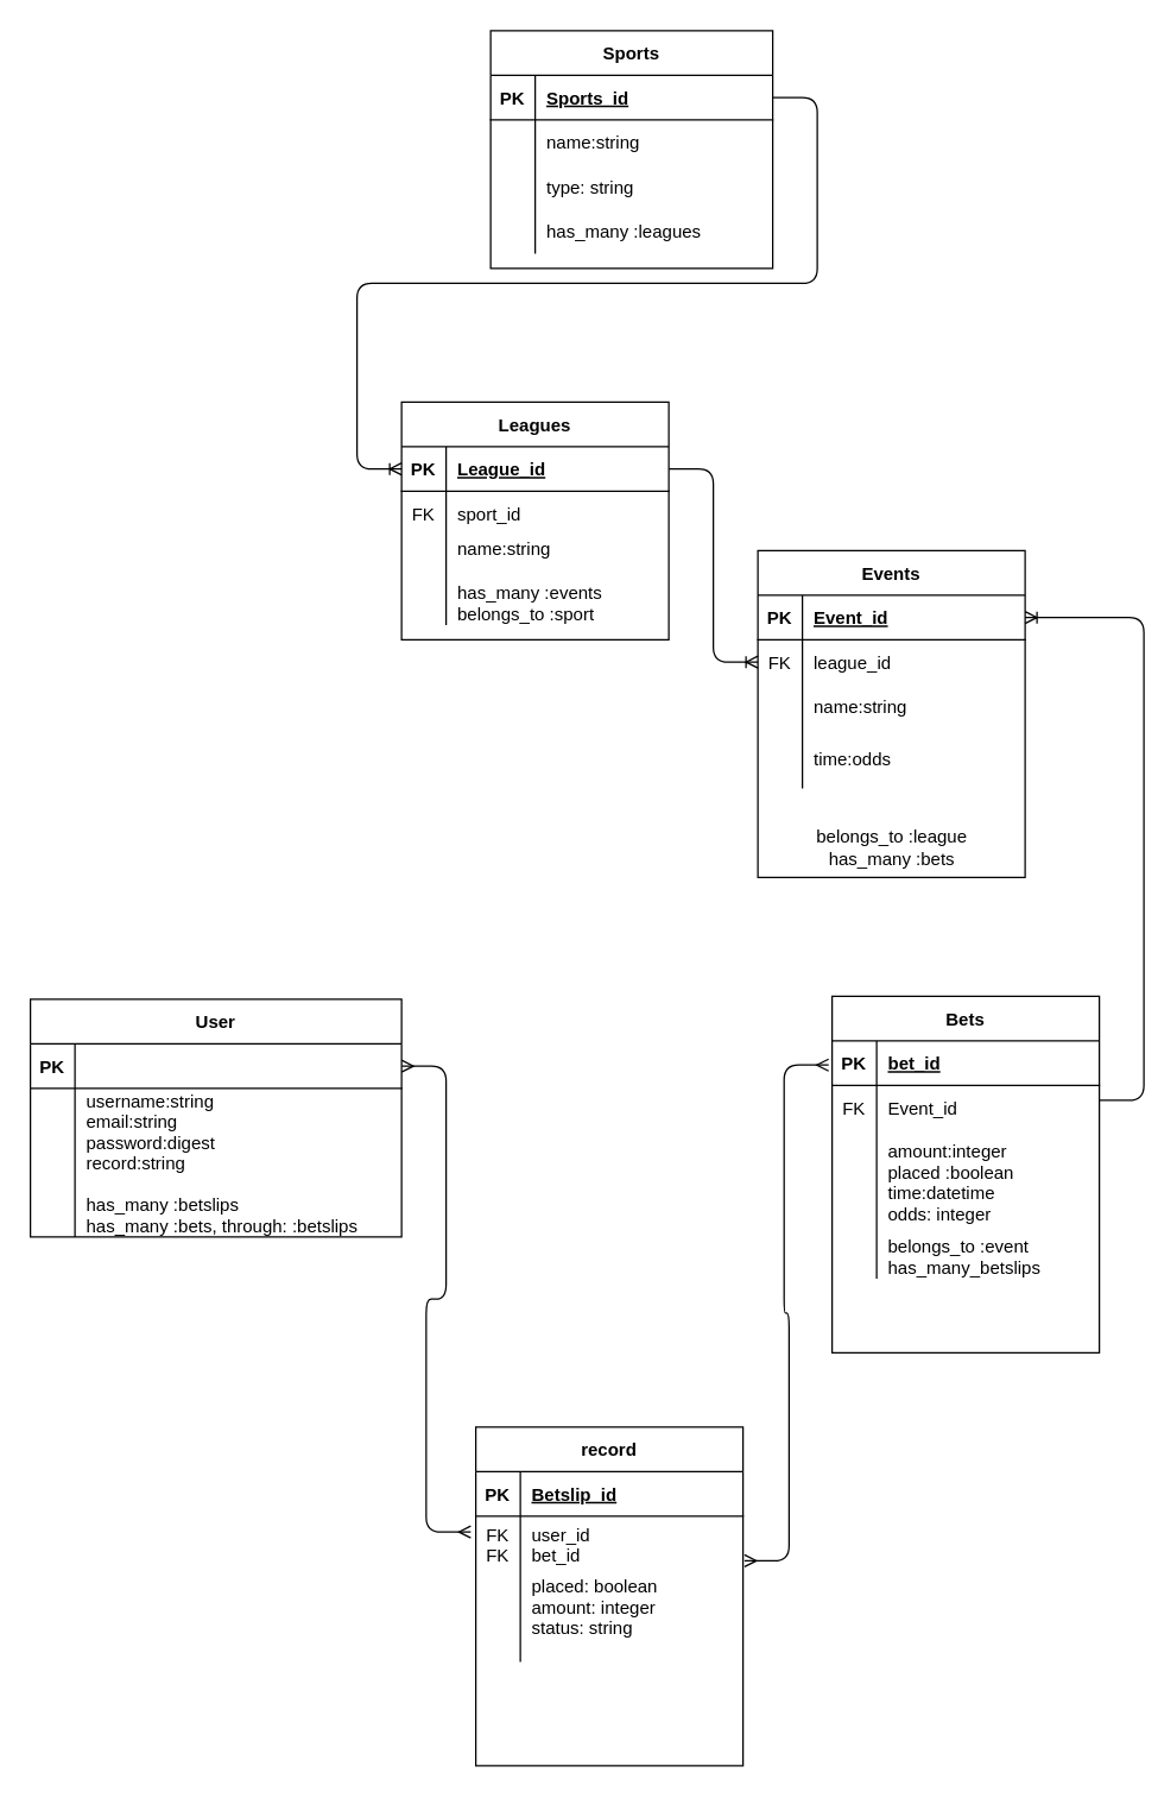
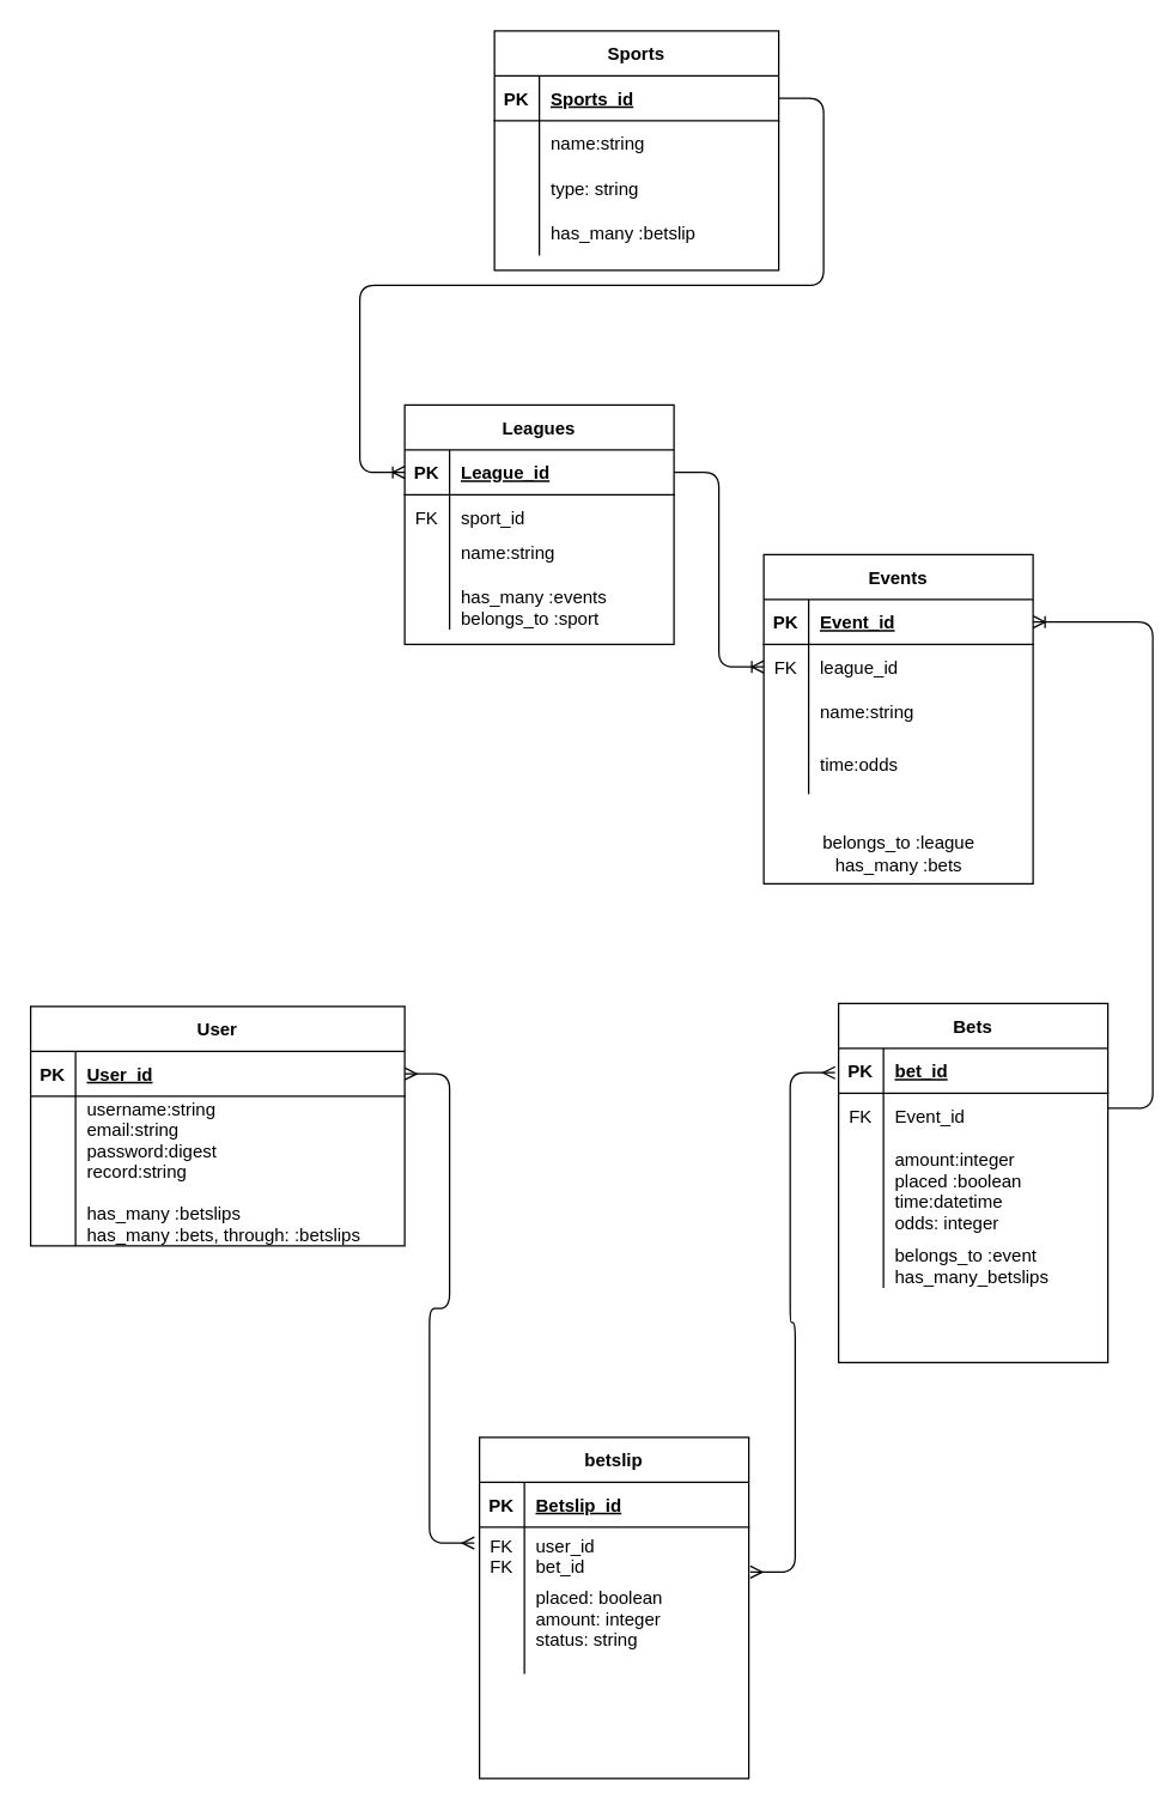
  <mxCell id="0" />
  <mxCell id="1" parent="0" />
  <mxCell id="2" value="User" style="shape=table;startSize=30;container=1;collapsible=1;childLayout=tableLayout;fixedRows=1;rowLines=0;fontStyle=1;align=center;resizeLast=1;" parent="1" vertex="1"><mxGeometry x="20" y="672" width="250" height="160" as="geometry" /></mxCell>
  <mxCell id="3" value="" style="shape=partialRectangle;collapsible=0;dropTarget=0;pointerEvents=0;fillColor=none;points=[[0,0.5],[1,0.5]];portConstraint=eastwest;top=0;left=0;right=0;bottom=1;" parent="2" vertex="1"><mxGeometry y="30" width="250" height="30" as="geometry" /></mxCell>
  <mxCell id="4" value="PK" style="shape=partialRectangle;overflow=hidden;connectable=0;fillColor=none;top=0;left=0;bottom=0;right=0;fontStyle=1;" parent="3" vertex="1"><mxGeometry width="30" height="30" as="geometry" /></mxCell>
+ <mxCell id="5" value="User_id" style="shape=partialRectangle;overflow=hidden;connectable=0;fillColor=none;top=0;left=0;bottom=0;right=0;align=left;spacingLeft=6;fontStyle=5;" parent="3" vertex="1"><mxGeometry x="30" width="220" height="30" as="geometry" /></mxCell>
  <mxCell id="6" value="" style="shape=partialRectangle;collapsible=0;dropTarget=0;pointerEvents=0;fillColor=none;points=[[0,0.5],[1,0.5]];portConstraint=eastwest;top=0;left=0;right=0;bottom=0;" parent="2" vertex="1"><mxGeometry y="60" width="250" height="100" as="geometry" /></mxCell>
  <mxCell id="7" value="" style="shape=partialRectangle;overflow=hidden;connectable=0;fillColor=none;top=0;left=0;bottom=0;right=0;" parent="6" vertex="1"><mxGeometry width="30" height="100" as="geometry" /></mxCell>
  <mxCell id="8" value="username:string&#10;email:string&#10;password:digest&#10;record:string&#10;&#10;has_many :betslips&#10;has_many :bets, through: :betslips" style="shape=partialRectangle;overflow=hidden;connectable=0;fillColor=none;top=0;left=0;bottom=0;right=0;align=left;spacingLeft=6;" parent="6" vertex="1"><mxGeometry x="30" width="220" height="100" as="geometry" /></mxCell>
  <mxCell id="9" value="Sports" style="shape=table;startSize=30;container=1;collapsible=1;childLayout=tableLayout;fixedRows=1;rowLines=0;fontStyle=1;align=center;resizeLast=1;" parent="1" vertex="1"><mxGeometry x="330" y="20" width="190" height="160" as="geometry" /></mxCell>
  <mxCell id="10" value="" style="shape=partialRectangle;collapsible=0;dropTarget=0;pointerEvents=0;fillColor=none;top=0;left=0;bottom=1;right=0;points=[[0,0.5],[1,0.5]];portConstraint=eastwest;" parent="9" vertex="1"><mxGeometry y="30" width="190" height="30" as="geometry" /></mxCell>
  <mxCell id="11" value="PK" style="shape=partialRectangle;connectable=0;fillColor=none;top=0;left=0;bottom=0;right=0;fontStyle=1;overflow=hidden;" parent="10" vertex="1"><mxGeometry width="30" height="30" as="geometry" /></mxCell>
  <mxCell id="12" value="Sports_id" style="shape=partialRectangle;connectable=0;fillColor=none;top=0;left=0;bottom=0;right=0;align=left;spacingLeft=6;fontStyle=5;overflow=hidden;" parent="10" vertex="1"><mxGeometry x="30" width="160" height="30" as="geometry" /></mxCell>
  <mxCell id="13" value="" style="shape=partialRectangle;collapsible=0;dropTarget=0;pointerEvents=0;fillColor=none;top=0;left=0;bottom=0;right=0;points=[[0,0.5],[1,0.5]];portConstraint=eastwest;" parent="9" vertex="1"><mxGeometry y="60" width="190" height="30" as="geometry" /></mxCell>
  <mxCell id="14" value="" style="shape=partialRectangle;connectable=0;fillColor=none;top=0;left=0;bottom=0;right=0;editable=1;overflow=hidden;" parent="13" vertex="1"><mxGeometry width="30" height="30" as="geometry" /></mxCell>
  <mxCell id="15" value="name:string" style="shape=partialRectangle;connectable=0;fillColor=none;top=0;left=0;bottom=0;right=0;align=left;spacingLeft=6;overflow=hidden;" parent="13" vertex="1"><mxGeometry x="30" width="160" height="30" as="geometry" /></mxCell>
  <mxCell id="16" value="" style="shape=partialRectangle;collapsible=0;dropTarget=0;pointerEvents=0;fillColor=none;top=0;left=0;bottom=0;right=0;points=[[0,0.5],[1,0.5]];portConstraint=eastwest;" parent="9" vertex="1"><mxGeometry y="90" width="190" height="30" as="geometry" /></mxCell>
  <mxCell id="17" value="" style="shape=partialRectangle;connectable=0;fillColor=none;top=0;left=0;bottom=0;right=0;editable=1;overflow=hidden;" parent="16" vertex="1"><mxGeometry width="30" height="30" as="geometry" /></mxCell>
  <mxCell id="18" value="type: string" style="shape=partialRectangle;connectable=0;fillColor=none;top=0;left=0;bottom=0;right=0;align=left;spacingLeft=6;overflow=hidden;" parent="16" vertex="1"><mxGeometry x="30" width="160" height="30" as="geometry" /></mxCell>
  <mxCell id="19" value="" style="shape=partialRectangle;collapsible=0;dropTarget=0;pointerEvents=0;fillColor=none;top=0;left=0;bottom=0;right=0;points=[[0,0.5],[1,0.5]];portConstraint=eastwest;" parent="9" vertex="1"><mxGeometry y="120" width="190" height="30" as="geometry" /></mxCell>
  <mxCell id="20" value="" style="shape=partialRectangle;connectable=0;fillColor=none;top=0;left=0;bottom=0;right=0;editable=1;overflow=hidden;" parent="19" vertex="1"><mxGeometry width="30" height="30" as="geometry" /></mxCell>
- <mxCell id="21" value="has_many :leagues" style="shape=partialRectangle;connectable=0;fillColor=none;top=0;left=0;bottom=0;right=0;align=left;spacingLeft=6;overflow=hidden;" parent="19" vertex="1"><mxGeometry x="30" width="160" height="30" as="geometry" /></mxCell>
+ <mxCell id="21" value="has_many :betslip" style="shape=partialRectangle;connectable=0;fillColor=none;top=0;left=0;bottom=0;right=0;align=left;spacingLeft=6;overflow=hidden;" parent="19" vertex="1"><mxGeometry x="30" width="160" height="30" as="geometry" /></mxCell>
  <mxCell id="22" value="Leagues" style="shape=table;startSize=30;container=1;collapsible=1;childLayout=tableLayout;fixedRows=1;rowLines=0;fontStyle=1;align=center;resizeLast=1;" parent="1" vertex="1"><mxGeometry x="270" y="270" width="180" height="160" as="geometry" /></mxCell>
  <mxCell id="23" value="" style="shape=partialRectangle;collapsible=0;dropTarget=0;pointerEvents=0;fillColor=none;top=0;left=0;bottom=1;right=0;points=[[0,0.5],[1,0.5]];portConstraint=eastwest;" parent="22" vertex="1"><mxGeometry y="30" width="180" height="30" as="geometry" /></mxCell>
  <mxCell id="24" value="PK" style="shape=partialRectangle;connectable=0;fillColor=none;top=0;left=0;bottom=0;right=0;fontStyle=1;overflow=hidden;" parent="23" vertex="1"><mxGeometry width="30" height="30" as="geometry" /></mxCell>
  <mxCell id="25" value="League_id" style="shape=partialRectangle;connectable=0;fillColor=none;top=0;left=0;bottom=0;right=0;align=left;spacingLeft=6;fontStyle=5;overflow=hidden;" parent="23" vertex="1"><mxGeometry x="30" width="150" height="30" as="geometry" /></mxCell>
  <mxCell id="26" value="" style="shape=partialRectangle;collapsible=0;dropTarget=0;pointerEvents=0;fillColor=none;top=0;left=0;bottom=0;right=0;points=[[0,0.5],[1,0.5]];portConstraint=eastwest;" parent="22" vertex="1"><mxGeometry y="60" width="180" height="30" as="geometry" /></mxCell>
  <mxCell id="27" value="FK" style="shape=partialRectangle;connectable=0;fillColor=none;top=0;left=0;bottom=0;right=0;editable=1;overflow=hidden;" parent="26" vertex="1"><mxGeometry width="30" height="30" as="geometry" /></mxCell>
  <mxCell id="28" value="sport_id" style="shape=partialRectangle;connectable=0;fillColor=none;top=0;left=0;bottom=0;right=0;align=left;spacingLeft=6;overflow=hidden;" parent="26" vertex="1"><mxGeometry x="30" width="150" height="30" as="geometry" /></mxCell>
  <mxCell id="29" value="" style="shape=partialRectangle;collapsible=0;dropTarget=0;pointerEvents=0;fillColor=none;top=0;left=0;bottom=0;right=0;points=[[0,0.5],[1,0.5]];portConstraint=eastwest;" parent="22" vertex="1"><mxGeometry y="90" width="180" height="30" as="geometry" /></mxCell>
  <mxCell id="30" value="" style="shape=partialRectangle;connectable=0;fillColor=none;top=0;left=0;bottom=0;right=0;editable=1;overflow=hidden;" parent="29" vertex="1"><mxGeometry width="30" height="30" as="geometry" /></mxCell>
  <mxCell id="31" value="name:string&#10;" style="shape=partialRectangle;connectable=0;fillColor=none;top=0;left=0;bottom=0;right=0;align=left;spacingLeft=6;overflow=hidden;" parent="29" vertex="1"><mxGeometry x="30" width="150" height="30" as="geometry" /></mxCell>
  <mxCell id="32" value="" style="shape=partialRectangle;collapsible=0;dropTarget=0;pointerEvents=0;fillColor=none;top=0;left=0;bottom=0;right=0;points=[[0,0.5],[1,0.5]];portConstraint=eastwest;" parent="22" vertex="1"><mxGeometry y="120" width="180" height="30" as="geometry" /></mxCell>
  <mxCell id="33" value="" style="shape=partialRectangle;connectable=0;fillColor=none;top=0;left=0;bottom=0;right=0;editable=1;overflow=hidden;" parent="32" vertex="1"><mxGeometry width="30" height="30" as="geometry" /></mxCell>
  <mxCell id="34" value="has_many :events&#10;belongs_to :sport" style="shape=partialRectangle;connectable=0;fillColor=none;top=0;left=0;bottom=0;right=0;align=left;spacingLeft=6;overflow=hidden;" parent="32" vertex="1"><mxGeometry x="30" width="150" height="30" as="geometry" /></mxCell>
  <mxCell id="35" value="Events" style="shape=table;startSize=30;container=1;collapsible=1;childLayout=tableLayout;fixedRows=1;rowLines=0;fontStyle=1;align=center;resizeLast=1;" parent="1" vertex="1"><mxGeometry x="510" y="370" width="180" height="220" as="geometry" /></mxCell>
  <mxCell id="36" value="" style="shape=partialRectangle;collapsible=0;dropTarget=0;pointerEvents=0;fillColor=none;top=0;left=0;bottom=1;right=0;points=[[0,0.5],[1,0.5]];portConstraint=eastwest;" parent="35" vertex="1"><mxGeometry y="30" width="180" height="30" as="geometry" /></mxCell>
  <mxCell id="37" value="PK" style="shape=partialRectangle;connectable=0;fillColor=none;top=0;left=0;bottom=0;right=0;fontStyle=1;overflow=hidden;" parent="36" vertex="1"><mxGeometry width="30" height="30" as="geometry" /></mxCell>
  <mxCell id="38" value="Event_id" style="shape=partialRectangle;connectable=0;fillColor=none;top=0;left=0;bottom=0;right=0;align=left;spacingLeft=6;fontStyle=5;overflow=hidden;" parent="36" vertex="1"><mxGeometry x="30" width="150" height="30" as="geometry" /></mxCell>
  <mxCell id="39" value="" style="shape=partialRectangle;collapsible=0;dropTarget=0;pointerEvents=0;fillColor=none;top=0;left=0;bottom=0;right=0;points=[[0,0.5],[1,0.5]];portConstraint=eastwest;" parent="35" vertex="1"><mxGeometry y="60" width="180" height="30" as="geometry" /></mxCell>
  <mxCell id="40" value="FK" style="shape=partialRectangle;connectable=0;fillColor=none;top=0;left=0;bottom=0;right=0;editable=1;overflow=hidden;" parent="39" vertex="1"><mxGeometry width="30" height="30" as="geometry" /></mxCell>
  <mxCell id="41" value="league_id" style="shape=partialRectangle;connectable=0;fillColor=none;top=0;left=0;bottom=0;right=0;align=left;spacingLeft=6;overflow=hidden;" parent="39" vertex="1"><mxGeometry x="30" width="150" height="30" as="geometry" /></mxCell>
  <mxCell id="42" value="" style="shape=partialRectangle;collapsible=0;dropTarget=0;pointerEvents=0;fillColor=none;top=0;left=0;bottom=0;right=0;points=[[0,0.5],[1,0.5]];portConstraint=eastwest;" parent="35" vertex="1"><mxGeometry y="90" width="180" height="30" as="geometry" /></mxCell>
  <mxCell id="43" value="" style="shape=partialRectangle;connectable=0;fillColor=none;top=0;left=0;bottom=0;right=0;editable=1;overflow=hidden;" parent="42" vertex="1"><mxGeometry width="30" height="30" as="geometry" /></mxCell>
  <mxCell id="44" value="name:string" style="shape=partialRectangle;connectable=0;fillColor=none;top=0;left=0;bottom=0;right=0;align=left;spacingLeft=6;overflow=hidden;" parent="42" vertex="1"><mxGeometry x="30" width="150" height="30" as="geometry" /></mxCell>
  <mxCell id="45" value="" style="shape=partialRectangle;collapsible=0;dropTarget=0;pointerEvents=0;fillColor=none;top=0;left=0;bottom=0;right=0;points=[[0,0.5],[1,0.5]];portConstraint=eastwest;" parent="35" vertex="1"><mxGeometry y="120" width="180" height="40" as="geometry" /></mxCell>
  <mxCell id="46" value="" style="shape=partialRectangle;connectable=0;fillColor=none;top=0;left=0;bottom=0;right=0;editable=1;overflow=hidden;" parent="45" vertex="1"><mxGeometry width="30" height="40" as="geometry" /></mxCell>
  <mxCell id="47" value="time:odds" style="shape=partialRectangle;connectable=0;fillColor=none;top=0;left=0;bottom=0;right=0;align=left;spacingLeft=6;overflow=hidden;" parent="45" vertex="1"><mxGeometry x="30" width="150" height="40" as="geometry" /></mxCell>
  <mxCell id="48" value="belongs_to :league&lt;br&gt;has_many :bets" style="text;html=1;resizable=0;autosize=1;align=center;verticalAlign=middle;points=[];fillColor=none;strokeColor=none;rounded=0;" parent="1" vertex="1"><mxGeometry x="540" y="555" width="120" height="30" as="geometry" /></mxCell>
  <mxCell id="49" value="" style="edgeStyle=entityRelationEdgeStyle;fontSize=12;html=1;endArrow=ERoneToMany;entryX=0;entryY=0.5;entryDx=0;entryDy=0;exitX=1;exitY=0.5;exitDx=0;exitDy=0;" parent="1" source="23" target="39" edge="1"><mxGeometry width="100" height="100" relative="1" as="geometry"><mxPoint x="120" y="560" as="sourcePoint" /><mxPoint x="210" y="520" as="targetPoint" /></mxGeometry></mxCell>
  <mxCell id="50" value="" style="edgeStyle=entityRelationEdgeStyle;fontSize=12;html=1;endArrow=ERoneToMany;exitX=1;exitY=0.5;exitDx=0;exitDy=0;" parent="1" source="10" edge="1"><mxGeometry width="100" height="100" relative="1" as="geometry"><mxPoint x="290" y="310" as="sourcePoint" /><mxPoint x="270" y="315" as="targetPoint" /></mxGeometry></mxCell>
- <mxCell id="51" value="record" style="shape=table;startSize=30;container=1;collapsible=1;childLayout=tableLayout;fixedRows=1;rowLines=0;fontStyle=1;align=center;resizeLast=1;" parent="1" vertex="1"><mxGeometry x="320" y="960" width="180" height="228" as="geometry" /></mxCell>
+ <mxCell id="51" value="betslip" style="shape=table;startSize=30;container=1;collapsible=1;childLayout=tableLayout;fixedRows=1;rowLines=0;fontStyle=1;align=center;resizeLast=1;" parent="1" vertex="1"><mxGeometry x="320" y="960" width="180" height="228" as="geometry" /></mxCell>
  <mxCell id="52" value="" style="shape=partialRectangle;collapsible=0;dropTarget=0;pointerEvents=0;fillColor=none;top=0;left=0;bottom=1;right=0;points=[[0,0.5],[1,0.5]];portConstraint=eastwest;" parent="51" vertex="1"><mxGeometry y="30" width="180" height="30" as="geometry" /></mxCell>
  <mxCell id="53" value="PK" style="shape=partialRectangle;connectable=0;fillColor=none;top=0;left=0;bottom=0;right=0;fontStyle=1;overflow=hidden;" parent="52" vertex="1"><mxGeometry width="30" height="30" as="geometry" /></mxCell>
  <mxCell id="54" value="Betslip_id" style="shape=partialRectangle;connectable=0;fillColor=none;top=0;left=0;bottom=0;right=0;align=left;spacingLeft=6;fontStyle=5;overflow=hidden;" parent="52" vertex="1"><mxGeometry x="30" width="150" height="30" as="geometry" /></mxCell>
  <mxCell id="55" value="" style="shape=partialRectangle;collapsible=0;dropTarget=0;pointerEvents=0;fillColor=none;top=0;left=0;bottom=0;right=0;points=[[0,0.5],[1,0.5]];portConstraint=eastwest;" parent="51" vertex="1"><mxGeometry y="60" width="180" height="38" as="geometry" /></mxCell>
  <mxCell id="56" value="FK&#10;FK" style="shape=partialRectangle;connectable=0;fillColor=none;top=0;left=0;bottom=0;right=0;editable=1;overflow=hidden;" parent="55" vertex="1"><mxGeometry width="30" height="38" as="geometry" /></mxCell>
  <mxCell id="57" value="user_id&#10;bet_id" style="shape=partialRectangle;connectable=0;fillColor=none;top=0;left=0;bottom=0;right=0;align=left;spacingLeft=6;overflow=hidden;" parent="55" vertex="1"><mxGeometry x="30" width="150" height="38" as="geometry" /></mxCell>
  <mxCell id="58" value="" style="shape=partialRectangle;collapsible=0;dropTarget=0;pointerEvents=0;fillColor=none;top=0;left=0;bottom=0;right=0;points=[[0,0.5],[1,0.5]];portConstraint=eastwest;" parent="51" vertex="1"><mxGeometry y="98" width="180" height="60" as="geometry" /></mxCell>
  <mxCell id="59" value="" style="shape=partialRectangle;connectable=0;fillColor=none;top=0;left=0;bottom=0;right=0;editable=1;overflow=hidden;" parent="58" vertex="1"><mxGeometry width="30" height="60" as="geometry" /></mxCell>
  <mxCell id="60" value="placed: boolean&#10;amount: integer &#10;status: string&#10;" style="shape=partialRectangle;connectable=0;fillColor=none;top=0;left=0;bottom=0;right=0;align=left;spacingLeft=6;overflow=hidden;" parent="58" vertex="1"><mxGeometry x="30" width="150" height="60" as="geometry" /></mxCell>
  <mxCell id="61" value="" style="shape=partialRectangle;collapsible=0;dropTarget=0;pointerEvents=0;fillColor=none;top=0;left=0;bottom=0;right=0;points=[[0,0.5],[1,0.5]];portConstraint=eastwest;" parent="51" vertex="1"><mxGeometry y="158" width="180" height="70" as="geometry" /></mxCell>
  <mxCell id="62" value="" style="shape=partialRectangle;connectable=0;fillColor=none;top=0;left=0;bottom=0;right=0;editable=1;overflow=hidden;" parent="61" vertex="1"><mxGeometry width="30" height="70" as="geometry" /></mxCell>
  <mxCell id="63" value="Bets" style="shape=table;startSize=30;container=1;collapsible=1;childLayout=tableLayout;fixedRows=1;rowLines=0;fontStyle=1;align=center;resizeLast=1;" parent="1" vertex="1"><mxGeometry x="560" y="670" width="180" height="240" as="geometry" /></mxCell>
  <mxCell id="64" value="" style="shape=partialRectangle;collapsible=0;dropTarget=0;pointerEvents=0;fillColor=none;top=0;left=0;bottom=1;right=0;points=[[0,0.5],[1,0.5]];portConstraint=eastwest;" parent="63" vertex="1"><mxGeometry y="30" width="180" height="30" as="geometry" /></mxCell>
  <mxCell id="65" value="PK" style="shape=partialRectangle;connectable=0;fillColor=none;top=0;left=0;bottom=0;right=0;fontStyle=1;overflow=hidden;" parent="64" vertex="1"><mxGeometry width="30" height="30" as="geometry" /></mxCell>
  <mxCell id="66" value="bet_id" style="shape=partialRectangle;connectable=0;fillColor=none;top=0;left=0;bottom=0;right=0;align=left;spacingLeft=6;fontStyle=5;overflow=hidden;" parent="64" vertex="1"><mxGeometry x="30" width="150" height="30" as="geometry" /></mxCell>
  <mxCell id="67" value="" style="shape=partialRectangle;collapsible=0;dropTarget=0;pointerEvents=0;fillColor=none;top=0;left=0;bottom=0;right=0;points=[[0,0.5],[1,0.5]];portConstraint=eastwest;" parent="63" vertex="1"><mxGeometry y="60" width="180" height="30" as="geometry" /></mxCell>
  <mxCell id="68" value="FK" style="shape=partialRectangle;connectable=0;fillColor=none;top=0;left=0;bottom=0;right=0;editable=1;overflow=hidden;" parent="67" vertex="1"><mxGeometry width="30" height="30" as="geometry" /></mxCell>
  <mxCell id="69" value="Event_id" style="shape=partialRectangle;connectable=0;fillColor=none;top=0;left=0;bottom=0;right=0;align=left;spacingLeft=6;overflow=hidden;" parent="67" vertex="1"><mxGeometry x="30" width="150" height="30" as="geometry" /></mxCell>
  <mxCell id="70" value="" style="shape=partialRectangle;collapsible=0;dropTarget=0;pointerEvents=0;fillColor=none;top=0;left=0;bottom=0;right=0;points=[[0,0.5],[1,0.5]];portConstraint=eastwest;" parent="63" vertex="1"><mxGeometry y="90" width="180" height="70" as="geometry" /></mxCell>
  <mxCell id="71" value="" style="shape=partialRectangle;connectable=0;fillColor=none;top=0;left=0;bottom=0;right=0;editable=1;overflow=hidden;" parent="70" vertex="1"><mxGeometry width="30" height="70" as="geometry" /></mxCell>
  <mxCell id="72" value="amount:integer&#10;placed :boolean&#10;time:datetime&#10;odds: integer" style="shape=partialRectangle;connectable=0;fillColor=none;top=0;left=0;bottom=0;right=0;align=left;spacingLeft=6;overflow=hidden;" parent="70" vertex="1"><mxGeometry x="30" width="150" height="70" as="geometry" /></mxCell>
  <mxCell id="73" value="" style="shape=partialRectangle;collapsible=0;dropTarget=0;pointerEvents=0;fillColor=none;top=0;left=0;bottom=0;right=0;points=[[0,0.5],[1,0.5]];portConstraint=eastwest;" parent="63" vertex="1"><mxGeometry y="160" width="180" height="30" as="geometry" /></mxCell>
  <mxCell id="74" value="" style="shape=partialRectangle;connectable=0;fillColor=none;top=0;left=0;bottom=0;right=0;editable=1;overflow=hidden;" parent="73" vertex="1"><mxGeometry width="30" height="30" as="geometry" /></mxCell>
  <mxCell id="75" value="belongs_to :event&#10;has_many_betslips&#10;has many users, through: &#10;betslips" style="shape=partialRectangle;connectable=0;fillColor=none;top=0;left=0;bottom=0;right=0;align=left;spacingLeft=6;overflow=hidden;" parent="73" vertex="1"><mxGeometry x="30" width="150" height="30" as="geometry" /></mxCell>
  <mxCell id="76" value="" style="edgeStyle=entityRelationEdgeStyle;fontSize=12;html=1;endArrow=ERmany;startArrow=ERmany;entryX=-0.019;entryY=0.279;entryDx=0;entryDy=0;exitX=1;exitY=0.5;exitDx=0;exitDy=0;entryPerimeter=0;" parent="1" source="3" target="55" edge="1"><mxGeometry width="100" height="100" relative="1" as="geometry"><mxPoint x="70" y="970" as="sourcePoint" /><mxPoint x="140" y="720" as="targetPoint" /></mxGeometry></mxCell>
  <mxCell id="77" value="" style="edgeStyle=entityRelationEdgeStyle;fontSize=12;html=1;endArrow=ERmany;startArrow=ERmany;entryX=-0.013;entryY=0.542;entryDx=0;entryDy=0;entryPerimeter=0;" parent="1" target="64" edge="1"><mxGeometry width="100" height="100" relative="1" as="geometry"><mxPoint x="501" y="1050" as="sourcePoint" /><mxPoint x="440" y="870" as="targetPoint" /></mxGeometry></mxCell>
  <mxCell id="78" value="" style="edgeStyle=entityRelationEdgeStyle;fontSize=12;html=1;endArrow=ERoneToMany;entryX=1;entryY=0.5;entryDx=0;entryDy=0;" parent="1" target="36" edge="1"><mxGeometry width="100" height="100" relative="1" as="geometry"><mxPoint x="740" y="740" as="sourcePoint" /><mxPoint x="920" y="510" as="targetPoint" /></mxGeometry></mxCell>
